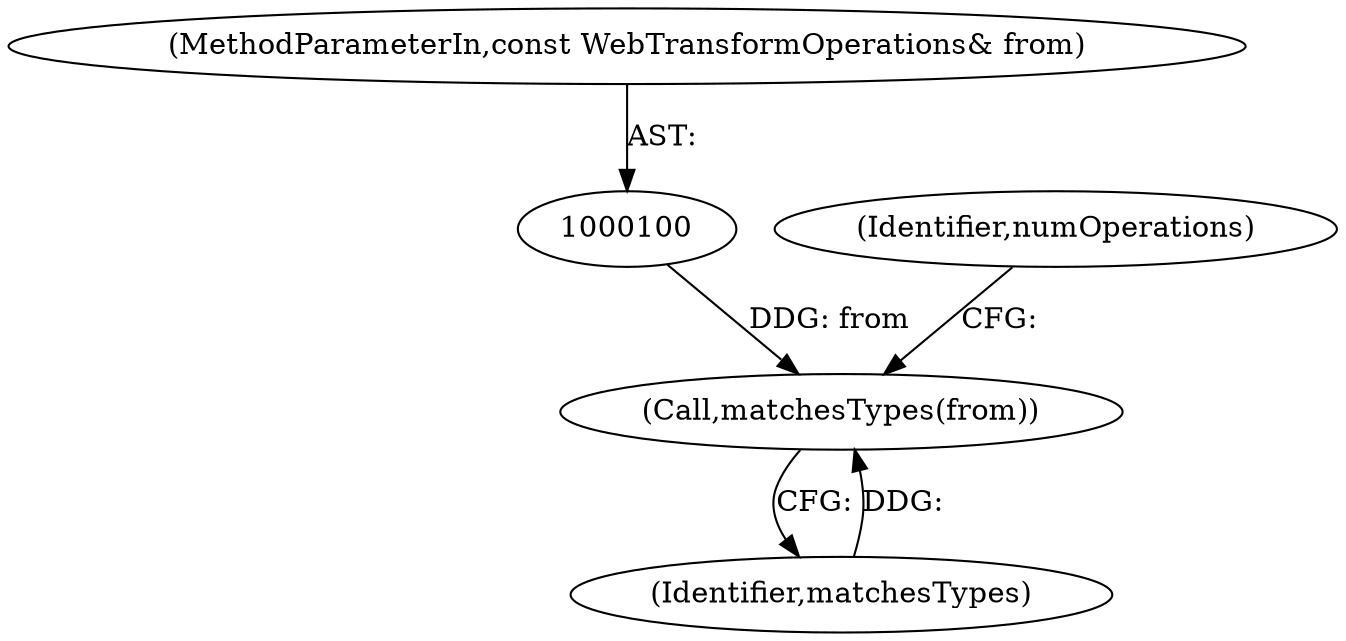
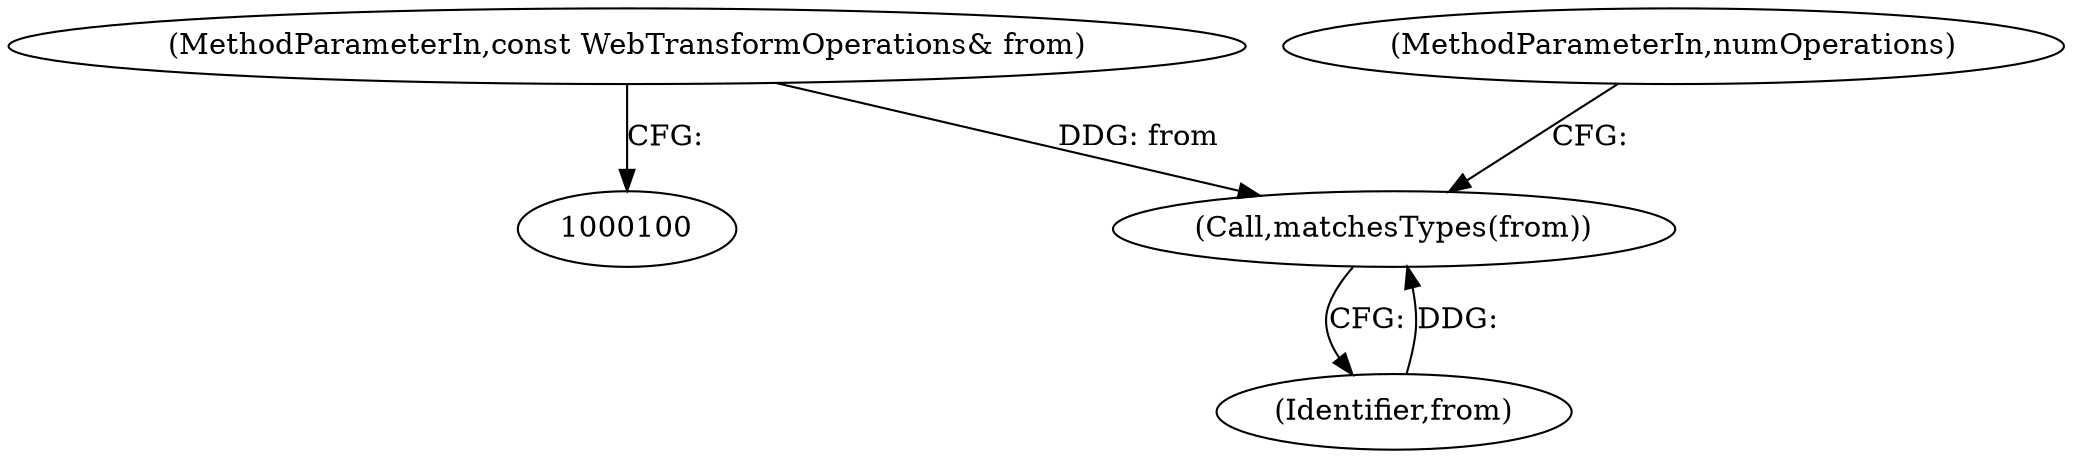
  digraph {
    n1 [label="(Call,matchesTypes(from))"]
-   n2 [label="(Identifier,matchesTypes)"]
+   n2 [label="(Identifier,from)"]
    n3 [label="(MethodParameterIn,const WebTransformOperations& from)"]
    1000100
-   n5 [label="(Identifier,numOperations)"]
+   n5 [label="(MethodParameterIn,numOperations)"]
    n1 -> n2 [label="CFG: "]
    n2 -> n1 [label="DDG: "]
-   1000100 -> n1 [label="DDG: from"]
-   n3 -> 1000100 [label="AST: "]
+   n3 -> n1 [label="DDG: from"]
+   n3 -> 1000100 [label="CFG: "]
    n5 -> n1 [label="CFG: "]
  }
